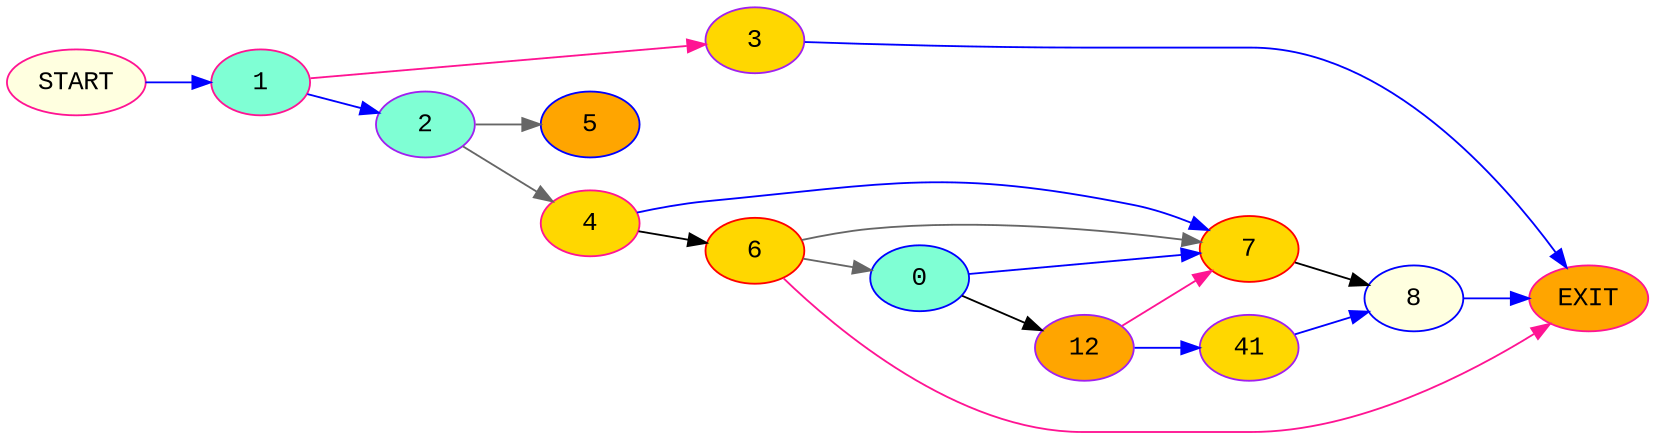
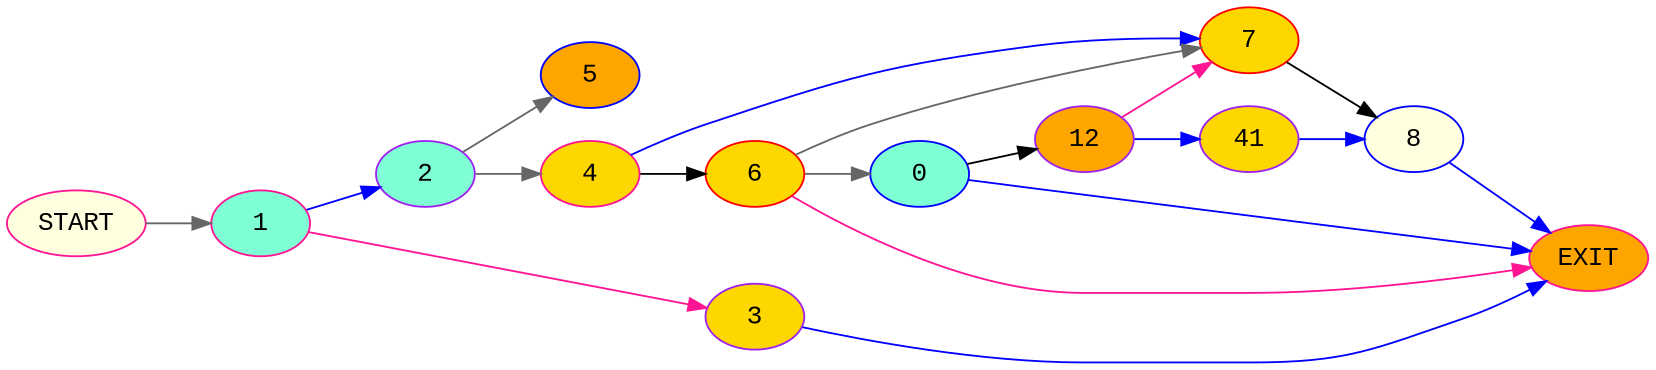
  digraph {
    fontname="Liberation Mono"
    rankdir=LR
    node [color=deeppink fillcolor=gold fontname="Liberation Mono" style=filled]
    edge [color=blue fontname="Liberation Mono"]
    n1 [fillcolor=lightyellow label=START]
    1 [fillcolor=aquamarine]
    2 [color=purple fillcolor=aquamarine]
    3 [color=purple]
    n5 [fillcolor=orange label=EXIT]
    4
    5 [color=blue fillcolor=orange]
    6 [color=red]
    7 [color=red]
    n10 [color=blue fillcolor=aquamarine label=0]
    8 [color=blue fillcolor=lightyellow]
    n12 [color=purple fillcolor=orange label=12]
    n13 [color=purple label=41]
-   n1 -> 1
+   n1 -> 1 [color=gray40]
    1 -> 2
    1 -> 3 [color=deeppink]
    2 -> 4 [color=gray40]
    2 -> 5 [color=gray40]
    3 -> n5
    4 -> 6 [color=black]
    4 -> 7
    6 -> n5 [color=deeppink]
    6 -> 7 [color=gray40]
    6 -> n10 [color=gray40]
    7 -> 8 [color=black]
-   n10 -> 7
+   n10 -> n5
    n10 -> n12 [color=black]
    8 -> n5
    n12 -> 7 [color=deeppink]
    n12 -> n13
    n13 -> 8
  }
